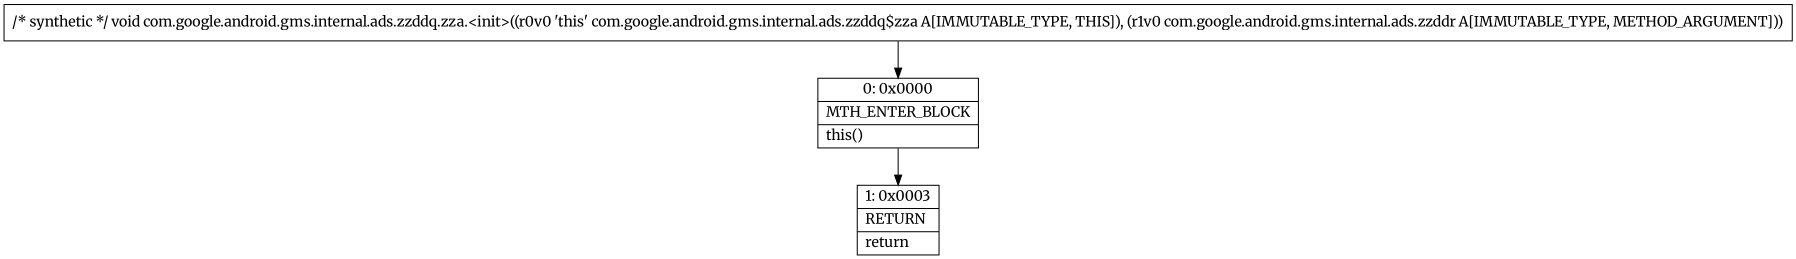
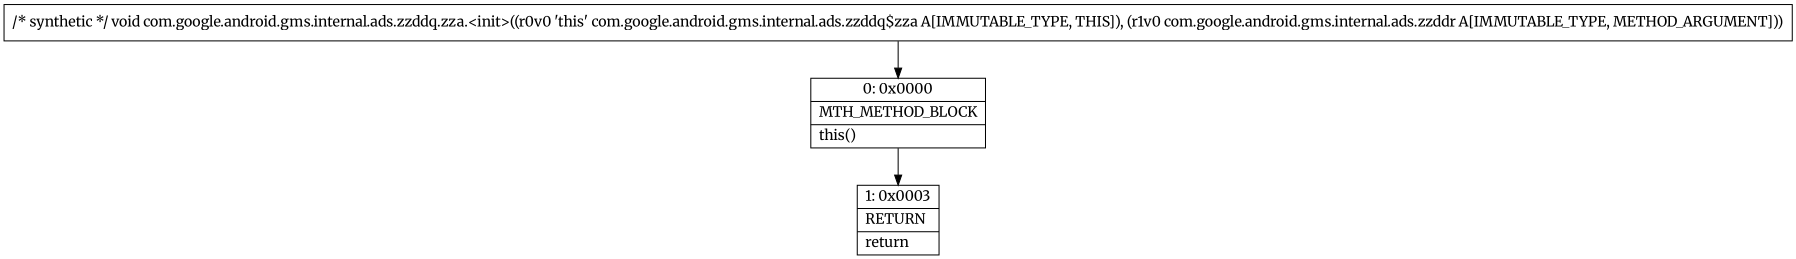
  digraph {
    fontname=Merriweather
    node [shape=record fontname=Merriweather]
    edge [fontname=Merriweather]
-   n1 [label="{0\:\ 0x0000|MTH_ENTER_BLOCK\l|this()\l}"]
+   n1 [label="{0\:\ 0x0000|MTH_METHOD_BLOCK\l|this()\l}"]
    n2 [label="{1\:\ 0x0003|RETURN\l|return\l}"]
    n3 [label="{\/* synthetic *\/ void com.google.android.gms.internal.ads.zzddq.zza.\<init\>((r0v0 'this' com.google.android.gms.internal.ads.zzddq$zza A[IMMUTABLE_TYPE, THIS]), (r1v0 com.google.android.gms.internal.ads.zzddr A[IMMUTABLE_TYPE, METHOD_ARGUMENT])) }"]
    n1 -> n2
    n3 -> n1
  }
